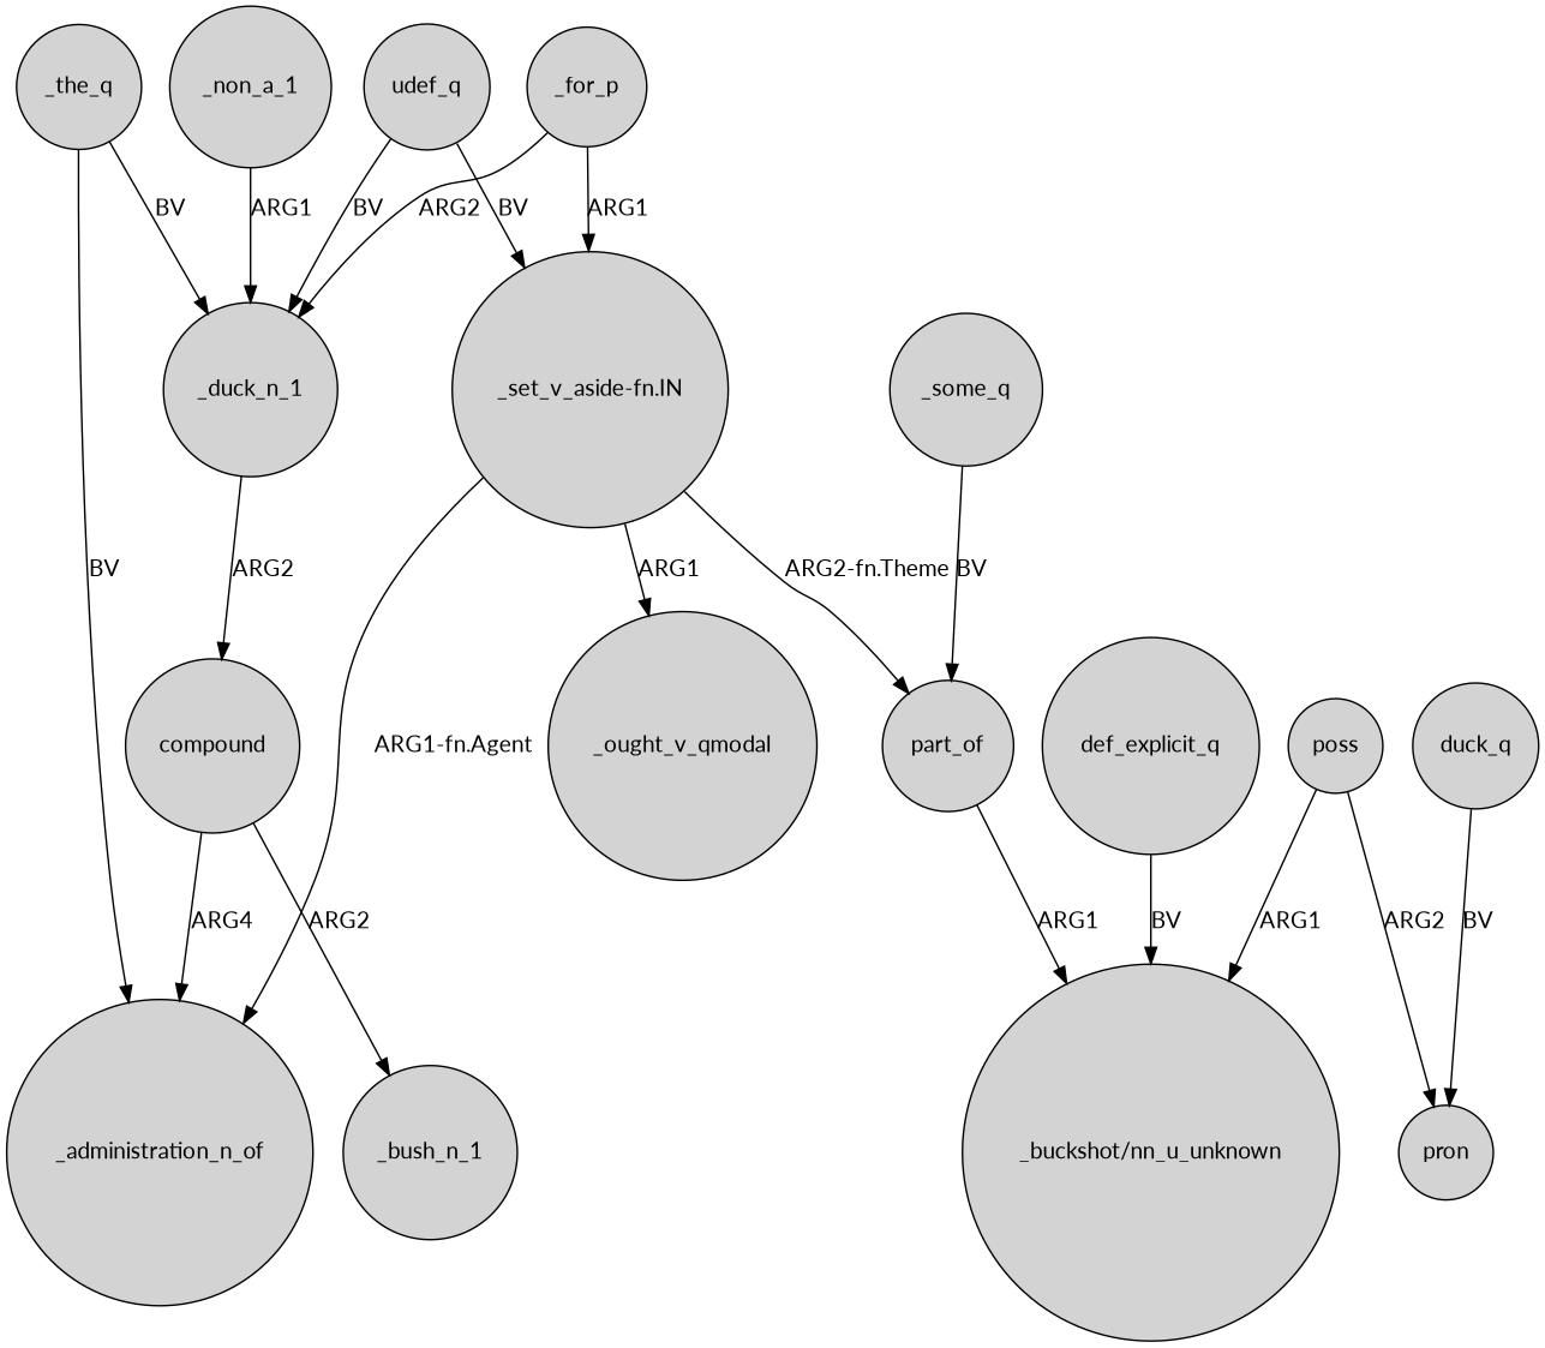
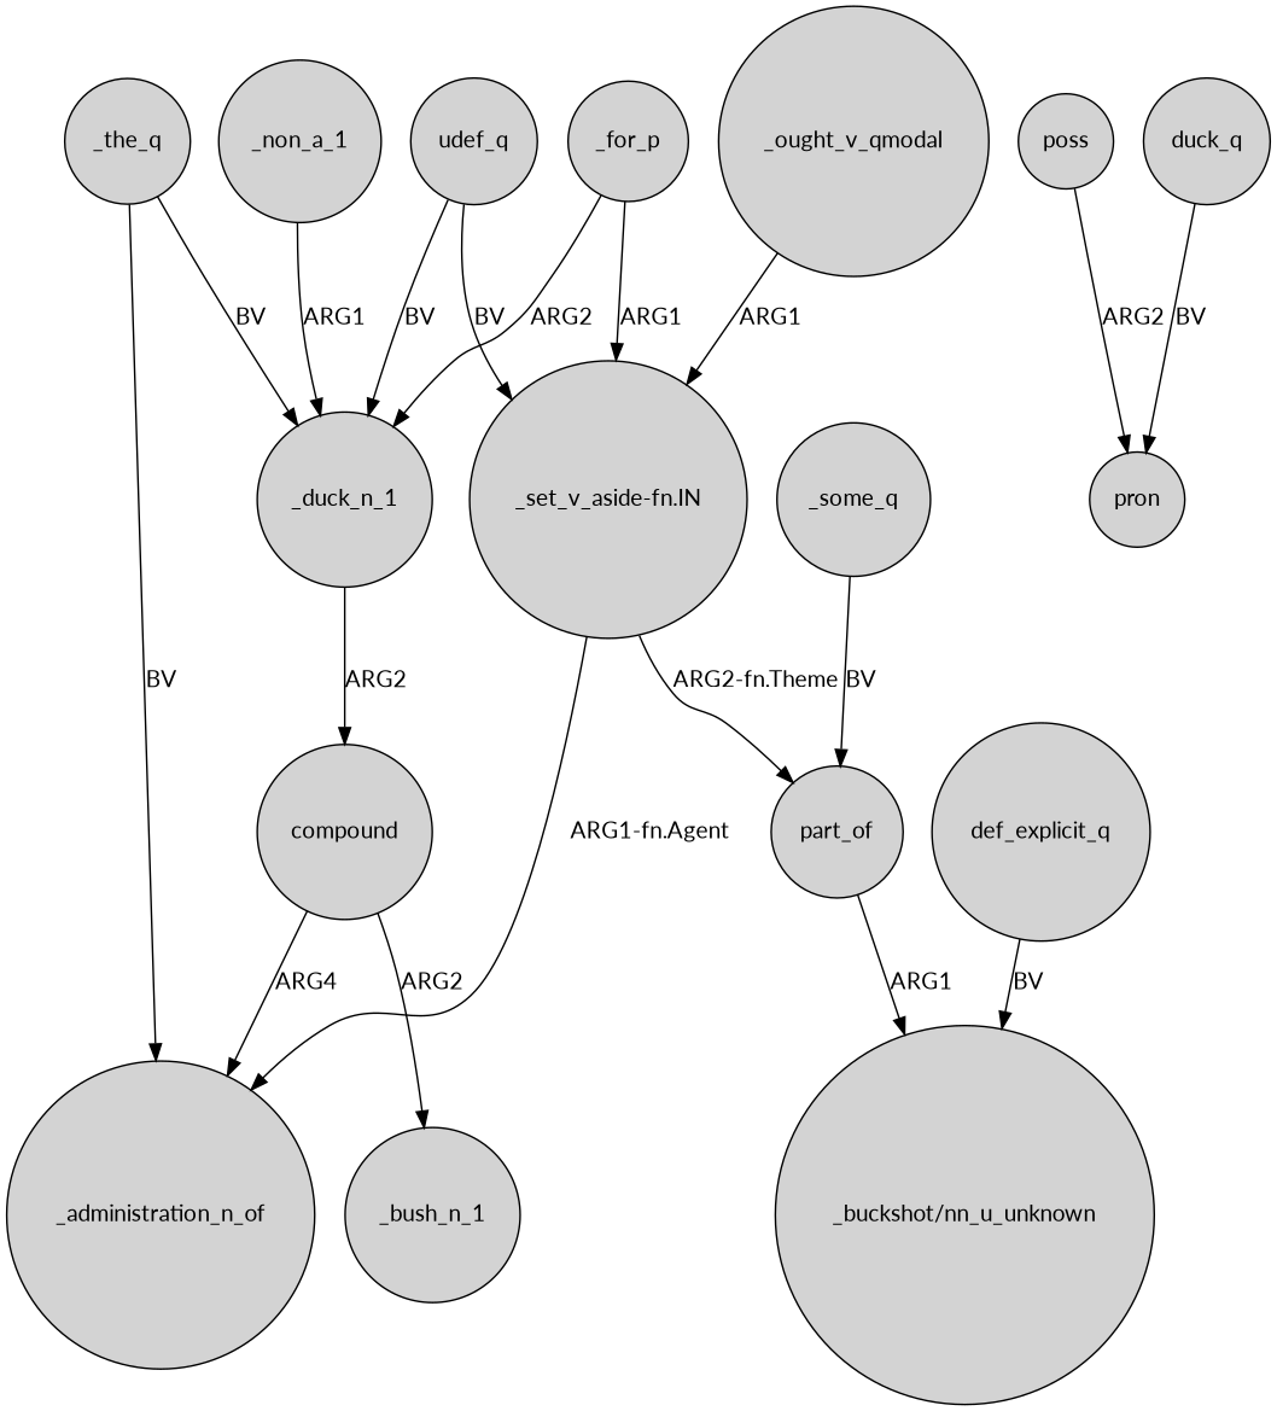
  digraph {
    fontname=Lato
    node [fontname=Lato shape=circle style=filled]
    edge [fontname=Lato]
    _for_p
    _duck_n_1
    "_set_v_aside-fn.IN"
    compound
    part_of
    _administration_n_of
    poss
    "_buckshot/nn_u_unknown"
    pron
    _ought_v_qmodal
    udef_q
    _bush_n_1
    _the_q
    _non_a_1
    _some_q
    n16 [label=duck_q]
    def_explicit_q
    _for_p -> _duck_n_1 [label=ARG2]
    _for_p -> "_set_v_aside-fn.IN" [label=ARG1]
    _duck_n_1 -> compound [label=ARG2]
    "_set_v_aside-fn.IN" -> part_of [label="ARG2-fn.Theme"]
    "_set_v_aside-fn.IN" -> _administration_n_of [label="ARG1-fn.Agent"]
    compound -> _administration_n_of [label=ARG4]
    compound -> _bush_n_1 [label=ARG2]
    part_of -> "_buckshot/nn_u_unknown" [label=ARG1]
-   poss -> "_buckshot/nn_u_unknown" [label=ARG1]
    poss -> pron [label=ARG2]
-   "_set_v_aside-fn.IN" -> _ought_v_qmodal [label=ARG1]
+   _ought_v_qmodal -> "_set_v_aside-fn.IN" [label=ARG1]
    udef_q -> _duck_n_1 [label=BV]
    udef_q -> "_set_v_aside-fn.IN" [label=BV]
    _the_q -> _duck_n_1 [label=BV]
    _the_q -> _administration_n_of [label=BV]
    _non_a_1 -> _duck_n_1 [label=ARG1]
    _some_q -> part_of [label=BV]
    n16 -> pron [label=BV]
    def_explicit_q -> "_buckshot/nn_u_unknown" [label=BV]
  }
